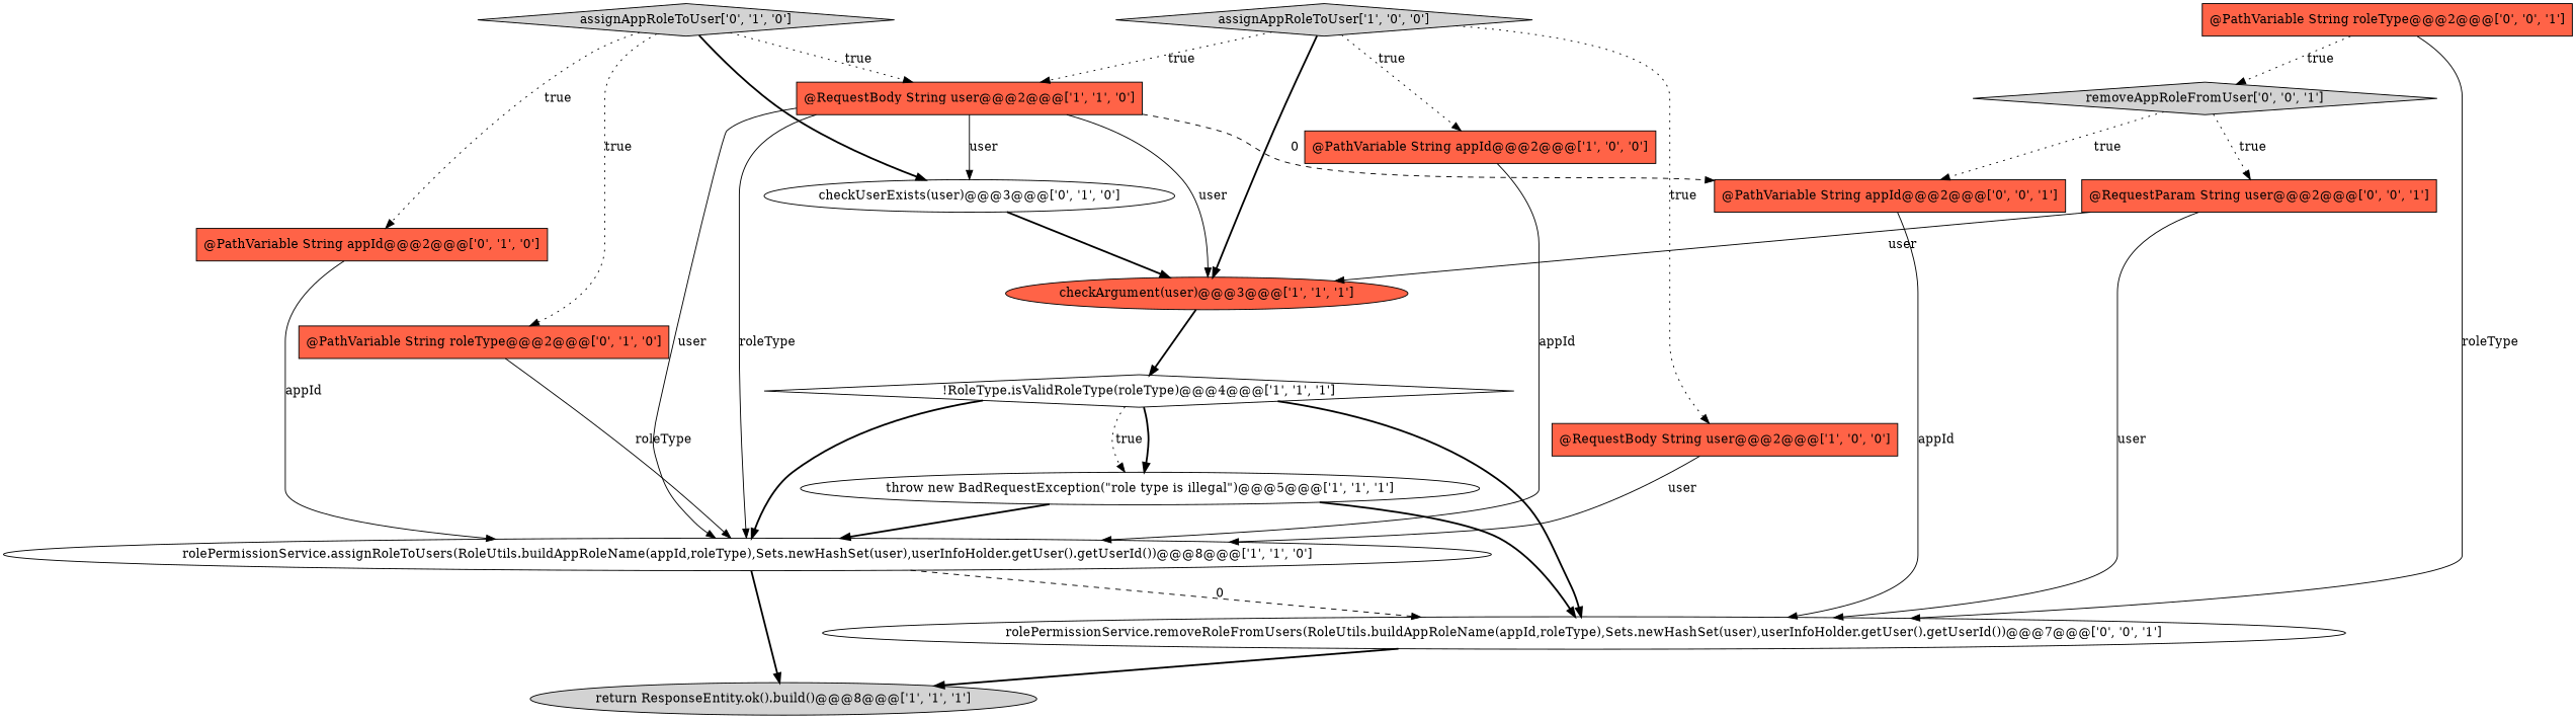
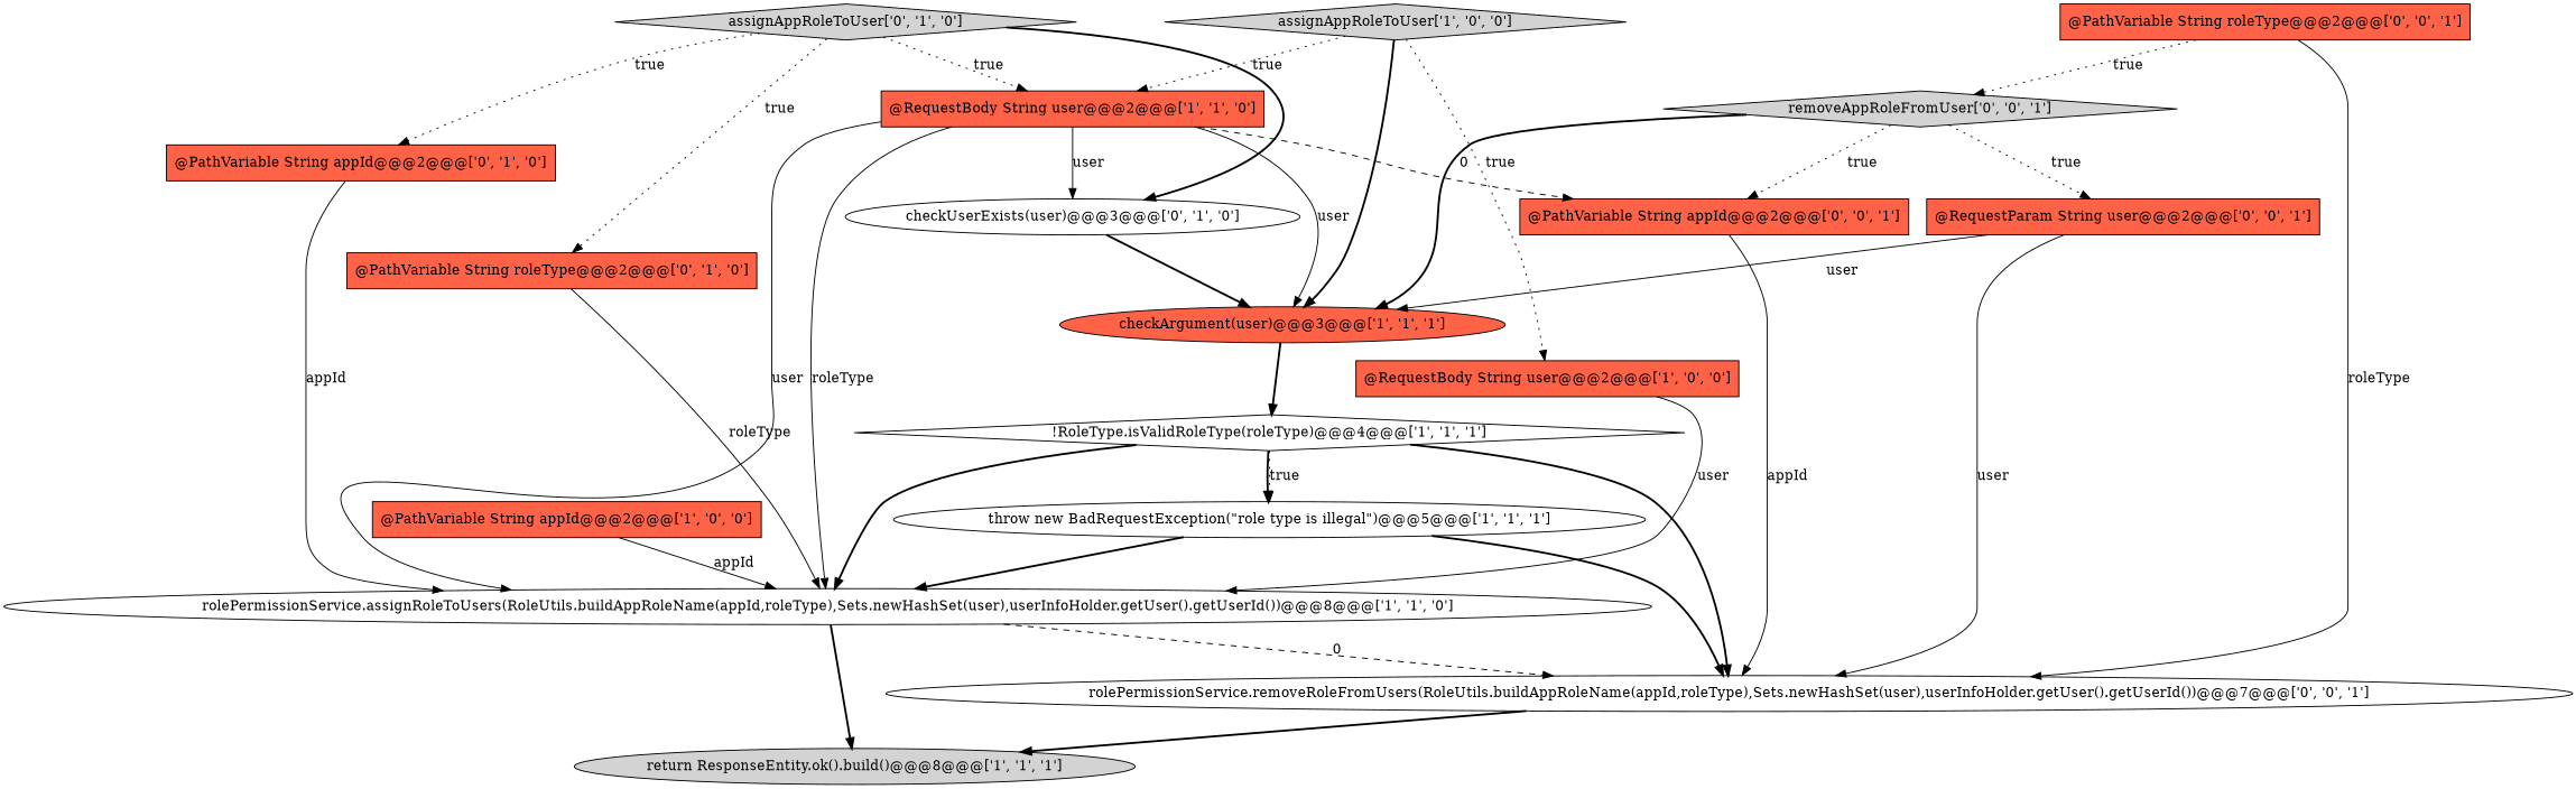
  digraph {
    node [fillcolor=tomato shape=box style=filled]
    edge [style=solid]
    n1 [label="@PathVariable String appId@@@2@@@['1', '0', '0']"]
    n2 [fillcolor=white label="rolePermissionService.assignRoleToUsers(RoleUtils.buildAppRoleName(appId,roleType),Sets.newHashSet(user),userInfoHolder.getUser().getUserId())@@@8@@@['1', '1', '0']" shape=ellipse]
    n3 [fillcolor=white label="rolePermissionService.removeRoleFromUsers(RoleUtils.buildAppRoleName(appId,roleType),Sets.newHashSet(user),userInfoHolder.getUser().getUserId())@@@7@@@['0', '0', '1']" shape=ellipse]
    n4 [fillcolor=lightgray label="return ResponseEntity.ok().build()@@@8@@@['1', '1', '1']" shape=ellipse]
    n5 [label="@RequestBody String user@@@2@@@['1', '1', '0']"]
    n6 [label="checkArgument(user)@@@3@@@['1', '1', '1']" shape=ellipse]
    n7 [fillcolor=white label="checkUserExists(user)@@@3@@@['0', '1', '0']" shape=ellipse]
    n8 [label="@PathVariable String appId@@@2@@@['0', '0', '1']"]
    n9 [fillcolor=white label="!RoleType.isValidRoleType(roleType)@@@4@@@['1', '1', '1']" shape=diamond]
    n10 [fillcolor=white label="throw new BadRequestException(\"role type is illegal\")@@@5@@@['1', '1', '1']" shape=ellipse]
    n11 [label="@PathVariable String appId@@@2@@@['0', '1', '0']"]
    n12 [label="@RequestBody String user@@@2@@@['1', '0', '0']"]
    n13 [fillcolor=lightgray label="removeAppRoleFromUser['0', '0', '1']" shape=diamond]
    n14 [label="@RequestParam String user@@@2@@@['0', '0', '1']"]
    n15 [label="@PathVariable String roleType@@@2@@@['0', '0', '1']"]
    n16 [label="@PathVariable String roleType@@@2@@@['0', '1', '0']"]
    n17 [fillcolor=lightgray label="assignAppRoleToUser['1', '0', '0']" shape=diamond]
    n18 [fillcolor=lightgray label="assignAppRoleToUser['0', '1', '0']" shape=diamond]
    n1 -> n2 [label=appId]
    n2 -> n3 [label=0 style=dashed]
    n2 -> n4 [style=bold]
    n3 -> n4 [style=bold]
    n5 -> n2 [label=user]
    n5 -> n2 [label=roleType]
    n5 -> n6 [label=user]
    n5 -> n7 [label=user]
    n5 -> n8 [label=0 style=dashed]
    n6 -> n9 [style=bold]
    n7 -> n6 [style=bold]
    n8 -> n3 [label=appId]
    n9 -> n2 [style=bold]
    n9 -> n3 [style=bold]
    n9 -> n10 [style=bold]
    n9 -> n10 [label=true style=dotted]
    n10 -> n2 [style=bold]
    n10 -> n3 [style=bold]
    n11 -> n2 [label=appId]
    n12 -> n2 [label=user]
+   n13 -> n6 [style=bold]
    n13 -> n8 [label=true style=dotted]
    n13 -> n14 [label=true style=dotted]
    n14 -> n3 [label=user]
    n14 -> n6 [label=user]
    n15 -> n3 [label=roleType]
    n15 -> n13 [label=true style=dotted]
    n16 -> n2 [label=roleType]
-   n17 -> n1 [label=true style=dotted]
    n17 -> n5 [label=true style=dotted]
    n17 -> n6 [style=bold]
    n17 -> n12 [label=true style=dotted]
    n18 -> n5 [label=true style=dotted]
    n18 -> n7 [style=bold]
    n18 -> n11 [label=true style=dotted]
    n18 -> n16 [label=true style=dotted]
  }
